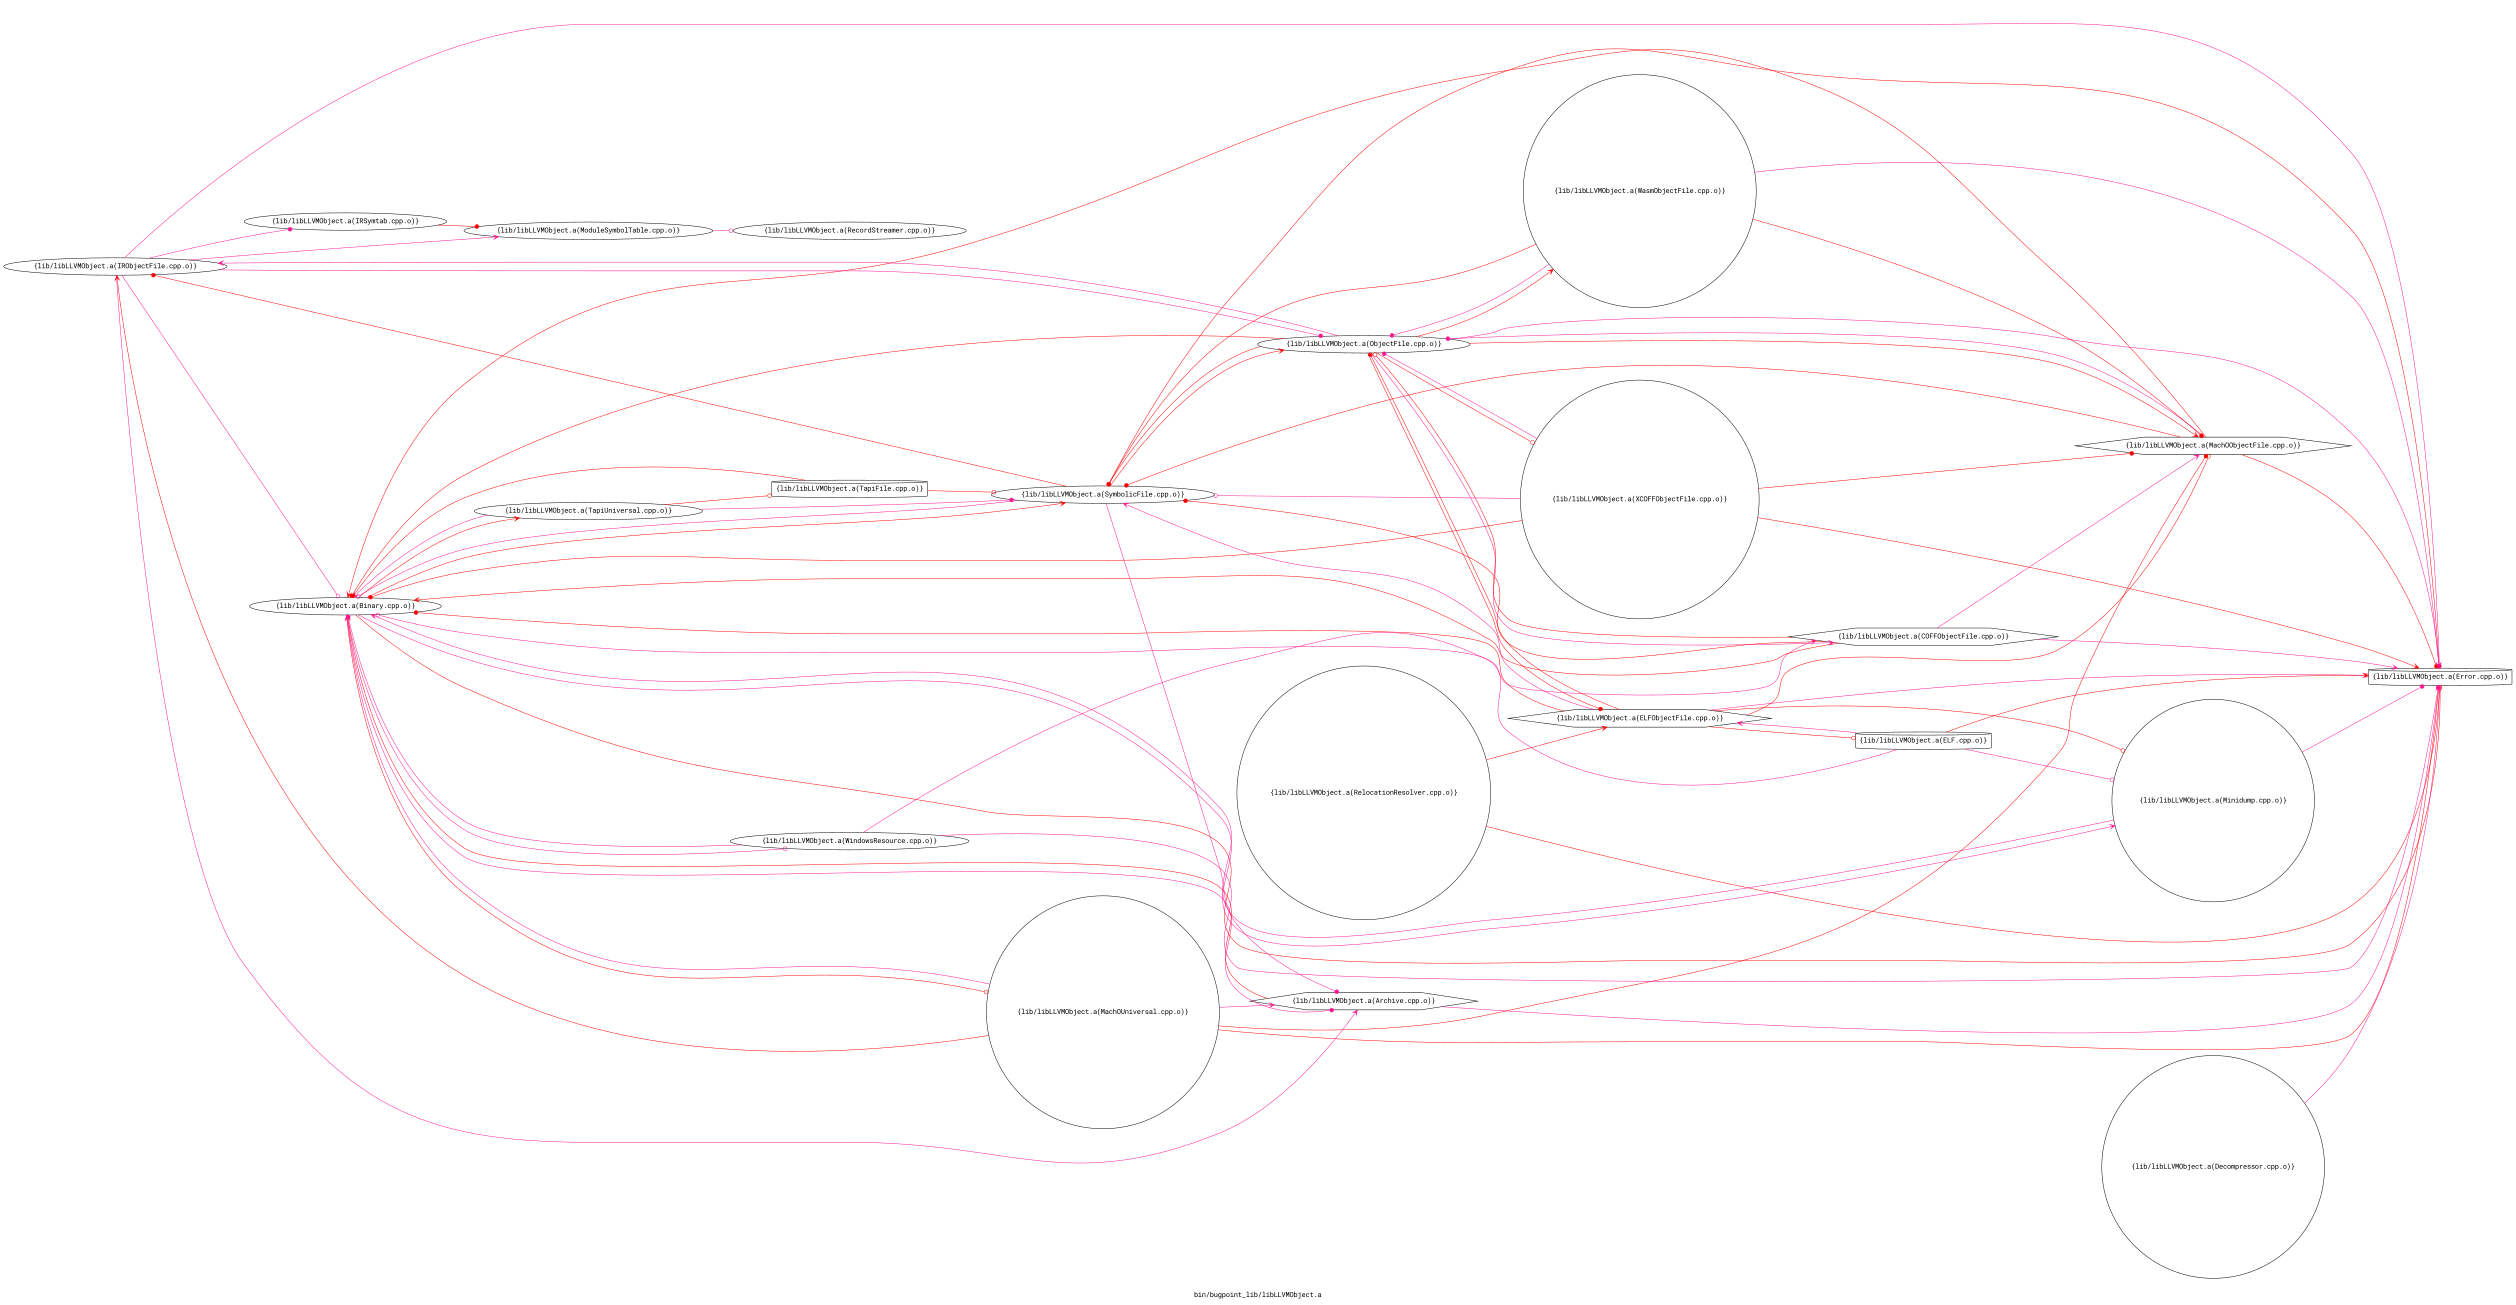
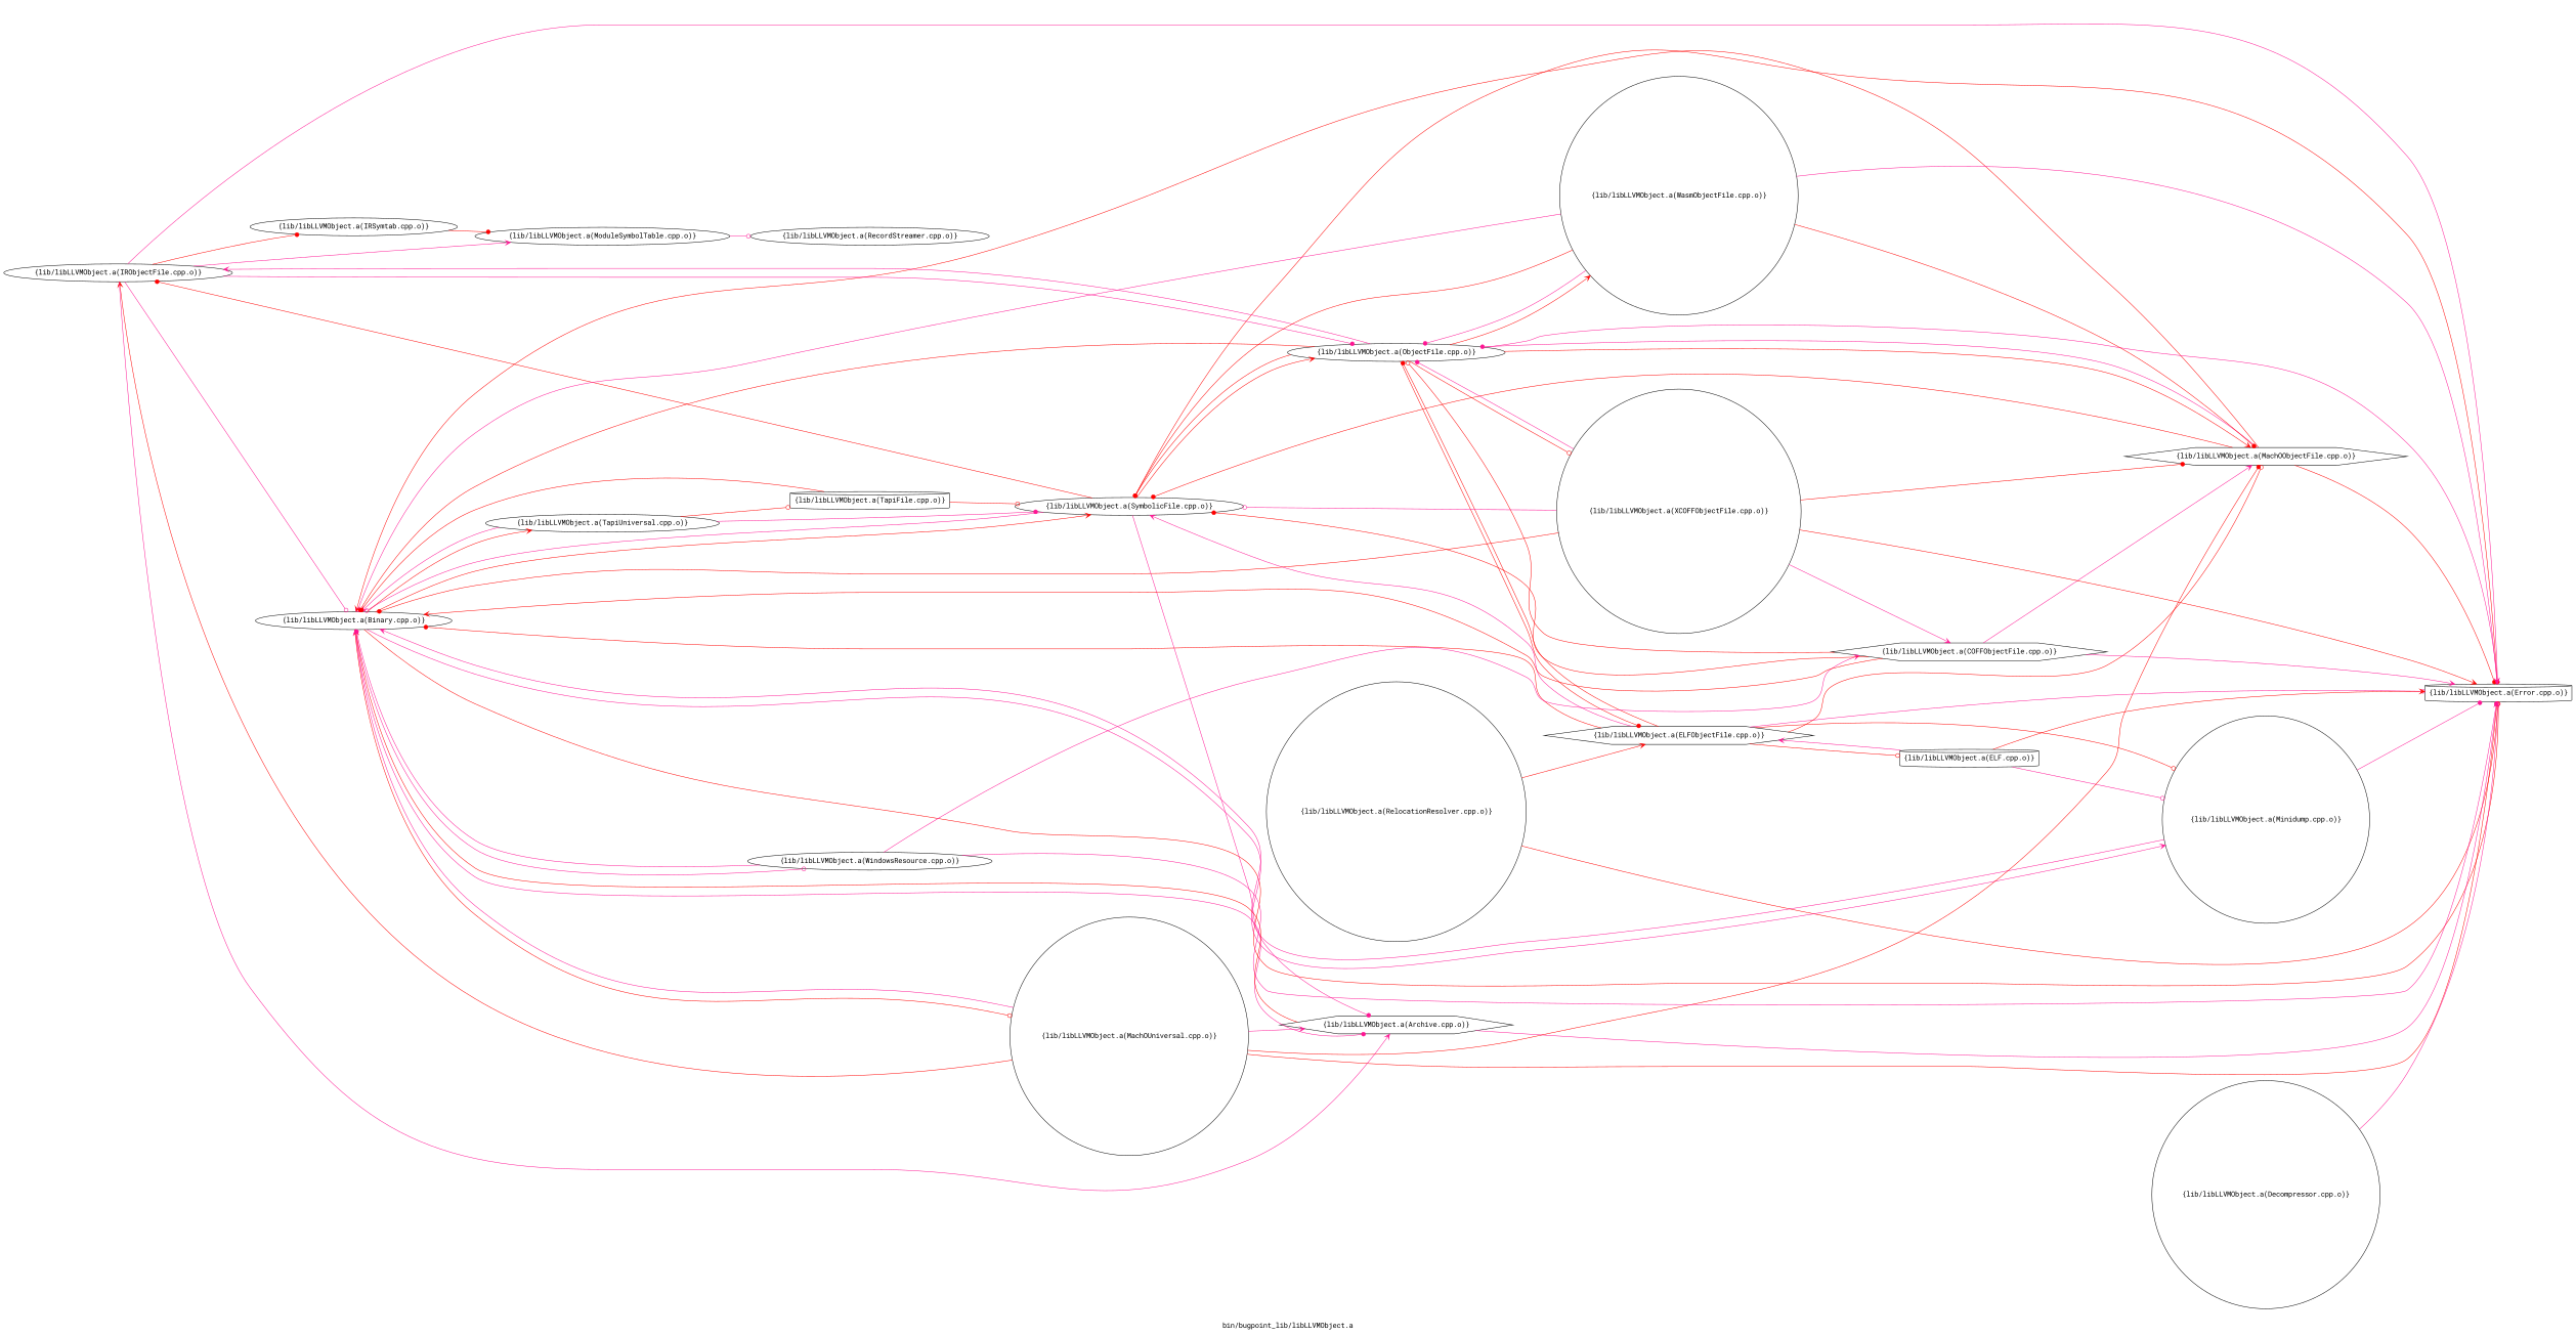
  digraph {
    fontname="Roboto Mono"
    label="bin/bugpoint_lib/libLLVMObject.a"
    rankdir=LR
    node [fontname="Roboto Mono" group=0 shape=ellipse]
    edge [arrowhead=vee color=red fontname="Roboto Mono"]
    n1 [label="{lib/libLLVMObject.a(ModuleSymbolTable.cpp.o)}"]
    n2 [label="{lib/libLLVMObject.a(RecordStreamer.cpp.o)}"]
    n3 [label="{lib/libLLVMObject.a(IRSymtab.cpp.o)}"]
    n4 [label="{lib/libLLVMObject.a(RelocationResolver.cpp.o)}" shape=circle]
    n5 [label="{lib/libLLVMObject.a(Error.cpp.o)}" shape=cylinder]
    n6 [label="{lib/libLLVMObject.a(ELFObjectFile.cpp.o)}" shape=hexagon]
    n7 [label="{lib/libLLVMObject.a(Binary.cpp.o)}"]
    n8 [label="{lib/libLLVMObject.a(SymbolicFile.cpp.o)}"]
    n9 [label="{lib/libLLVMObject.a(Minidump.cpp.o)}" shape=circle]
    n10 [label="{lib/libLLVMObject.a(MachOObjectFile.cpp.o)}" shape=hexagon]
    n11 [label="{lib/libLLVMObject.a(ObjectFile.cpp.o)}"]
    n12 [label="{lib/libLLVMObject.a(ELF.cpp.o)}" shape=cylinder]
    n13 [label="{lib/libLLVMObject.a(Archive.cpp.o)}" shape=hexagon]
    n14 [label="{lib/libLLVMObject.a(MachOUniversal.cpp.o)}" shape=circle]
    n15 [label="{lib/libLLVMObject.a(TapiUniversal.cpp.o)}"]
    n16 [label="{lib/libLLVMObject.a(WindowsResource.cpp.o)}"]
    n17 [label="{lib/libLLVMObject.a(IRObjectFile.cpp.o)}"]
    n18 [label="{lib/libLLVMObject.a(COFFObjectFile.cpp.o)}" shape=hexagon]
    n19 [label="{lib/libLLVMObject.a(WasmObjectFile.cpp.o)}" shape=circle]
    n20 [label="{lib/libLLVMObject.a(XCOFFObjectFile.cpp.o)}" shape=circle]
    n21 [label="{lib/libLLVMObject.a(TapiFile.cpp.o)}" shape=cylinder]
    n22 [label="{lib/libLLVMObject.a(Decompressor.cpp.o)}" shape=circle]
    subgraph sub_1 {
      rank=same
      n1
    }
    n1 -> n2 [arrowhead=odot color=deeppink]
    n3 -> n1 [arrowhead=dot]
    n4 -> n5 [arrowhead=odot]
    n4 -> n6
    n6 -> n5 [arrowhead=odot color=deeppink]
    n6 -> n7 [arrowhead=dot]
    n6 -> n8 [color=deeppink]
    n6 -> n9 [arrowhead=odot]
    n6 -> n10 [arrowhead=odot]
    n6 -> n11 [arrowhead=dot]
    n6 -> n12 [arrowhead=odot]
    n7 -> n5 [arrowhead=odot]
    n7 -> n8
    n7 -> n9 [color=deeppink]
    n7 -> n13 [arrowhead=dot color=deeppink]
    n7 -> n14 [arrowhead=odot]
    n7 -> n15
    n7 -> n16 [arrowhead=odot color=deeppink]
    n8 -> n5 [arrowhead=dot]
    n8 -> n7 [arrowhead=odot color=deeppink]
    n8 -> n11
    n8 -> n13 [arrowhead=dot color=deeppink]
    n8 -> n17 [arrowhead=dot]
    n9 -> n5 [arrowhead=dot color=deeppink]
    n9 -> n7 [color=deeppink]
    n10 -> n5 [arrowhead=dot]
    n10 -> n7
    n10 -> n8 [arrowhead=dot]
    n10 -> n11 [arrowhead=dot color=deeppink]
    n11 -> n5 [color=deeppink]
    n11 -> n6 [arrowhead=dot]
    n11 -> n7 [arrowhead=dot]
    n11 -> n8 [arrowhead=dot]
    n11 -> n10
    n11 -> n17 [color=deeppink]
-   n11 -> n18 [color=deeppink]
+   n20 -> n18 [color=deeppink]
    n11 -> n19
    n11 -> n20 [arrowhead=odot]
    n12 -> n5
    n12 -> n6 [color=deeppink]
    n12 -> n9 [arrowhead=odot color=deeppink]
    n13 -> n5 [color=deeppink]
    n13 -> n7
    n14 -> n5 [arrowhead=odot]
    n14 -> n7 [color=deeppink]
    n14 -> n10 [arrowhead=dot]
    n14 -> n13 [color=deeppink]
    n14 -> n17
    n15 -> n7 [color=deeppink]
    n15 -> n8 [arrowhead=dot color=deeppink]
    n15 -> n21 [arrowhead=odot]
    n16 -> n5 [arrowhead=dot color=deeppink]
    n16 -> n7 [arrowhead=dot color=deeppink]
    n16 -> n18 [color=deeppink]
    n17 -> n1 [color=deeppink]
-   n17 -> n3 [arrowhead=dot color=deeppink]
+   n17 -> n3 [arrowhead=dot]
    n17 -> n5 [arrowhead=odot color=deeppink]
    n17 -> n7 [arrowhead=odot color=deeppink]
    n17 -> n11 [arrowhead=dot color=deeppink]
    n17 -> n13 [color=deeppink]
    n18 -> n5 [color=deeppink]
    n18 -> n7
    n18 -> n8 [arrowhead=dot]
    n18 -> n10 [color=deeppink]
    n18 -> n11 [arrowhead=odot]
    n19 -> n5 [color=deeppink]
-   n12 -> n7 [arrowhead=odot color=deeppink]
+   n19 -> n7 [arrowhead=odot color=deeppink]
    n19 -> n8 [arrowhead=odot]
    n19 -> n10 [arrowhead=dot]
    n19 -> n11 [arrowhead=dot color=deeppink]
    n20 -> n5
    n20 -> n7 [arrowhead=dot]
    n20 -> n8 [arrowhead=odot color=deeppink]
    n20 -> n10 [arrowhead=dot]
    n20 -> n11 [arrowhead=dot color=deeppink]
    n21 -> n7 [arrowhead=dot]
    n21 -> n8 [arrowhead=odot]
    n22 -> n5 [arrowhead=odot color=deeppink]
  }
